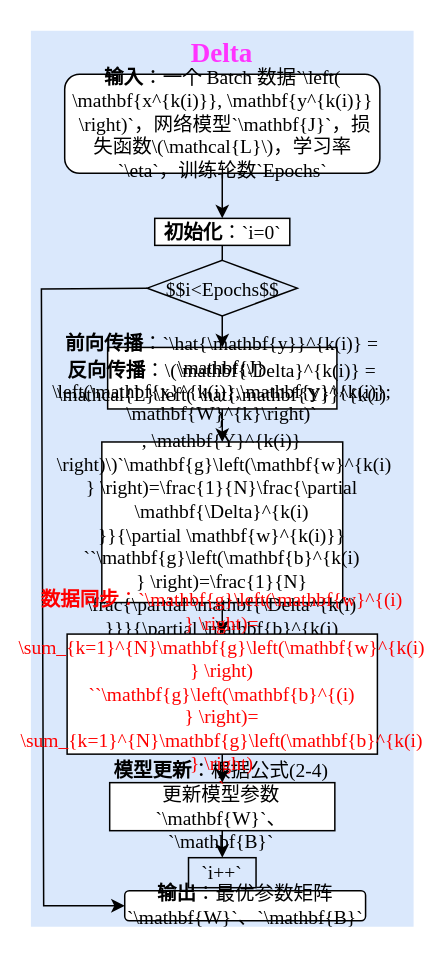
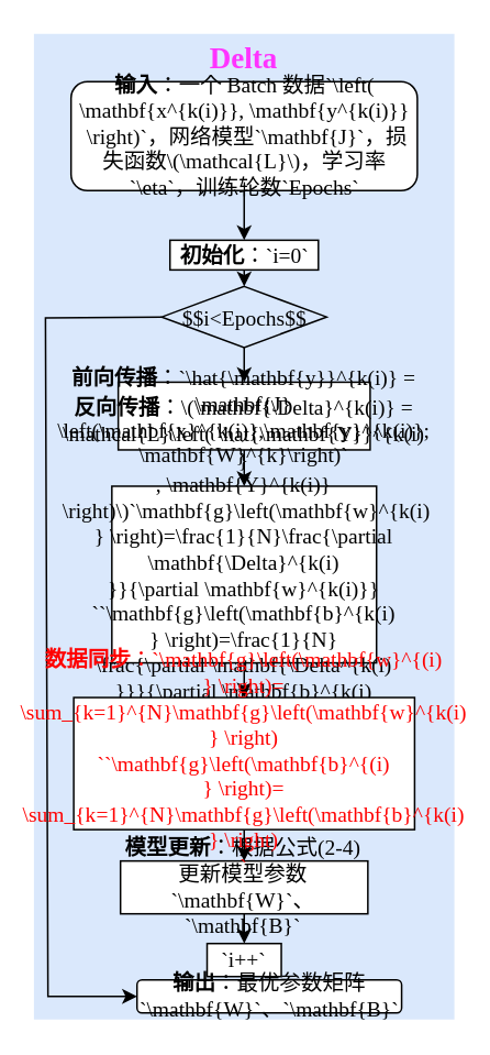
  <mxCell id="0" />
  <mxCell id="1" parent="0" />
  <mxCell id="2" value="" style="group" vertex="1" connectable="0" parent="1"><mxGeometry x="20" width="255" height="597" as="geometry" y="20" /></mxCell>
  <mxCell id="3" value="" style="rounded=0;whiteSpace=wrap;html=1;fillColor=#DAE8FC;dashed=1;strokeColor=none;fontFamily=宋体;fontSize=10.5;container=0;" vertex="1" parent="2"><mxGeometry width="255" height="597" as="geometry" /></mxCell>
  <mxCell id="4" value="" style="edgeStyle=orthogonalEdgeStyle;rounded=0;orthogonalLoop=1;jettySize=auto;html=1;entryX=0.5;entryY=0;entryDx=0;entryDy=0;fontFamily=宋体;fontSize=13;exitX=0.5;exitY=1;exitDx=0;exitDy=0;" edge="1" parent="2" source="5" target="8"><mxGeometry relative="1" as="geometry"><mxPoint x="187" y="77" as="sourcePoint" /></mxGeometry></mxCell>
  <mxCell id="5" value="&lt;font style=&quot;font-size: 13px;&quot;&gt;&lt;b&gt;输入&lt;/b&gt;：一个 &lt;font style=&quot;font-size: 13px;&quot; face=&quot;Times New Roman&quot;&gt;Batch&lt;/font&gt; 数据`\left( \mathbf{x^{k(i)}}, \mathbf{y^{k(i)}}&lt;br style=&quot;border-color: var(--border-color); font-size: 13px;&quot;&gt;&amp;nbsp;\right)`，网络模型`\mathbf{J}`，损失函数\(\mathcal{L}\)，学习率`\eta`，训练轮数`Epochs`&lt;/font&gt;" style="rounded=1;whiteSpace=wrap;html=1;fontSize=13;fontFamily=宋体;container=0;" vertex="1" parent="2"><mxGeometry x="22.52" y="29" width="210" height="66" as="geometry" /></mxCell>
  <mxCell id="6" value="$$i&amp;lt;Epochs$$" style="rhombus;whiteSpace=wrap;html=1;fontFamily=宋体;fontSize=13;container=0;fillColor=#dae8fc;" vertex="1" parent="2"><mxGeometry x="77.51" y="153" width="100" height="37" as="geometry" /></mxCell>
  <mxCell id="7" value="&lt;b&gt;前向传播&lt;/b&gt;：`\hat{\mathbf{y}}^{k(i)} = \mathbf{J} \left(\mathbf{x}^{k(i)},\mathbf{y}^{k(i)}; \mathbf{W}^{k}\right)`" style="rounded=0;whiteSpace=wrap;html=1;fontFamily=宋体;fontSize=13;container=0;" vertex="1" parent="2"><mxGeometry x="51.14" y="211" width="152.76" height="41" as="geometry" /></mxCell>
  <mxCell id="8" value="&lt;b&gt;初始化&lt;/b&gt;：`i=0`" style="rounded=0;whiteSpace=wrap;html=1;fontFamily=宋体;fontSize=13;container=0;" vertex="1" parent="2"><mxGeometry x="82.51" y="125" width="90" height="18" as="geometry" /></mxCell>
  <mxCell id="9" value="&lt;b&gt;反向传播&lt;/b&gt;：\(\mathbf{\Delta}^{k(i)} = \mathcal{L}\left( \hat{\mathbf{Y}}^{k(i)&lt;br style=&quot;border-color: var(--border-color); font-size: 13px;&quot;&gt;}&lt;br style=&quot;font-size: 13px;&quot;&gt;, \mathbf{Y}^{k(i)}&lt;br style=&quot;font-size: 13px;&quot;&gt;&amp;nbsp;\right)\)`\mathbf{g}\left(\mathbf{w}^{k(i)&lt;br style=&quot;font-size: 13px;&quot;&gt;} \right)=\frac{1}{N}\frac{\partial \mathbf{\Delta}^{k(i)&lt;br style=&quot;font-size: 13px;&quot;&gt;}}{\partial \mathbf{w}^{k(i)}}&lt;br style=&quot;font-size: 13px;&quot;&gt;``\mathbf{g}\left(\mathbf{b}^{k(i)&lt;br style=&quot;font-size: 13px;&quot;&gt;} \right)=\frac{1}{N}&lt;br style=&quot;font-size: 13px;&quot;&gt;\frac{\partial \mathbf{\Delta^{k(i)&lt;br style=&quot;font-size: 13px;&quot;&gt;}}}{\partial \mathbf{b}^{k(i)&lt;br style=&quot;font-size: 13px;&quot;&gt;}}&lt;br style=&quot;border-color: var(--border-color); font-size: 13px;&quot;&gt;`" style="rounded=0;whiteSpace=wrap;html=1;fontFamily=宋体;fontSize=13;container=0;" vertex="1" parent="2"><mxGeometry x="47.26" y="274" width="160.51" height="107" as="geometry" /></mxCell>
  <mxCell id="10" value="&lt;b&gt;模型更新&lt;/b&gt;：根据公式&lt;font face=&quot;Times New Roman&quot;&gt;(&lt;font style=&quot;font-size: 13px;&quot;&gt;2-4&lt;/font&gt;)&lt;/font&gt;更新模型参数`\mathbf{W}`、`\mathbf{B}`" style="rounded=0;whiteSpace=wrap;html=1;fontFamily=宋体;fontSize=13;container=0;" vertex="1" parent="2"><mxGeometry x="52.5" y="501" width="150.02" height="32" as="geometry" /></mxCell>
- <mxCell id="11" value="`i++`" style="rounded=0;whiteSpace=wrap;html=1;fontFamily=宋体;fontSize=13;container=0;fillColor=#dae8fc;" vertex="1" parent="2"><mxGeometry x="105.02" y="551" width="45" height="20" as="geometry" /></mxCell>
- <mxCell id="12" value="" style="edgeStyle=orthogonalEdgeStyle;rounded=0;orthogonalLoop=1;jettySize=auto;html=1;exitX=0.5;exitY=1;exitDx=0;exitDy=0;entryX=0.5;entryY=0;entryDx=0;entryDy=0;fontFamily=宋体;fontSize=13;endArrow=none;" edge="1" parent="2" source="8" target="6"><mxGeometry relative="1" as="geometry"><mxPoint x="137.51" y="73" as="sourcePoint" /><mxPoint x="137.51" y="103" as="targetPoint" /></mxGeometry></mxCell>
+ <mxCell id="11" value="`i++`" style="rounded=0;whiteSpace=wrap;html=1;fontFamily=宋体;fontSize=13;container=0;" vertex="1" parent="2"><mxGeometry x="105.02" y="551" width="45" height="20" as="geometry" /></mxCell>
+ <mxCell id="12" value="" style="edgeStyle=orthogonalEdgeStyle;rounded=0;orthogonalLoop=1;jettySize=auto;html=1;exitX=0.5;exitY=1;exitDx=0;exitDy=0;entryX=0.5;entryY=0;entryDx=0;entryDy=0;fontFamily=宋体;fontSize=13;" edge="1" parent="2" source="8" target="6"><mxGeometry relative="1" as="geometry"><mxPoint x="137.51" y="73" as="sourcePoint" /><mxPoint x="137.51" y="103" as="targetPoint" /></mxGeometry></mxCell>
  <mxCell id="13" value="" style="edgeStyle=orthogonalEdgeStyle;rounded=0;orthogonalLoop=1;jettySize=auto;html=1;exitX=0.5;exitY=1;exitDx=0;exitDy=0;entryX=0.5;entryY=0;entryDx=0;entryDy=0;fontFamily=宋体;fontSize=13;" edge="1" parent="2" source="6" target="7"><mxGeometry relative="1" as="geometry"><mxPoint x="147.51" y="213" as="sourcePoint" /><mxPoint x="127.51" y="233" as="targetPoint" /></mxGeometry></mxCell>
  <mxCell id="14" value="" style="edgeStyle=orthogonalEdgeStyle;rounded=0;orthogonalLoop=1;jettySize=auto;html=1;exitX=0.5;exitY=1;exitDx=0;exitDy=0;entryX=0.5;entryY=0;entryDx=0;entryDy=0;fontFamily=宋体;fontSize=13;" edge="1" parent="2" source="7" target="9"><mxGeometry relative="1" as="geometry"><mxPoint x="127.43" y="263" as="sourcePoint" /><mxPoint x="127.43" y="293" as="targetPoint" /></mxGeometry></mxCell>
  <mxCell id="15" value="" style="edgeStyle=orthogonalEdgeStyle;rounded=0;orthogonalLoop=1;jettySize=auto;html=1;exitX=0.5;exitY=1;exitDx=0;exitDy=0;entryX=0.5;entryY=0;entryDx=0;entryDy=0;fontFamily=宋体;fontSize=13;" edge="1" parent="2" source="9" target="19"><mxGeometry relative="1" as="geometry"><mxPoint x="127.43" y="353" as="sourcePoint" /><mxPoint x="128.51" y="373" as="targetPoint" /></mxGeometry></mxCell>
  <mxCell id="16" value="" style="edgeStyle=orthogonalEdgeStyle;rounded=0;orthogonalLoop=1;jettySize=auto;html=1;exitX=0.5;exitY=1;exitDx=0;exitDy=0;entryX=0.5;entryY=0;entryDx=0;entryDy=0;fontFamily=宋体;fontSize=13;" edge="1" parent="2" source="10" target="11"><mxGeometry relative="1" as="geometry"><mxPoint x="127.39" y="553" as="sourcePoint" /><mxPoint x="127.39" y="583" as="targetPoint" /></mxGeometry></mxCell>
  <mxCell id="17" value="" style="endArrow=classic;html=1;rounded=0;exitX=0;exitY=0.5;exitDx=0;exitDy=0;entryX=0;entryY=0.5;entryDx=0;entryDy=0;fontFamily=宋体;fontSize=13;" edge="1" parent="2" source="6" target="18"><mxGeometry width="50" height="50" relative="1" as="geometry"><mxPoint x="71.51" y="178" as="sourcePoint" /><mxPoint x="99.01" y="453" as="targetPoint" /><Array as="points"><mxPoint x="7" y="172" /><mxPoint x="8.51" y="583" /></Array></mxGeometry></mxCell>
  <mxCell id="18" value="&lt;font style=&quot;font-size: 13px;&quot;&gt;&lt;b&gt;输出&lt;/b&gt;：最优参数矩阵`\mathbf{W}`、`\mathbf{B}`&lt;/font&gt;" style="rounded=1;whiteSpace=wrap;html=1;fontSize=13;fontFamily=宋体;container=0;" vertex="1" parent="2"><mxGeometry x="62.52" y="573" width="160.48" height="20" as="geometry" /></mxCell>
  <mxCell id="19" value="&lt;b&gt;数据同步&lt;/b&gt;：`\mathbf{g}\left(\mathbf{w}^{(i)&lt;br style=&quot;border-color: var(--border-color); font-size: 13px;&quot;&gt;} \right)=&lt;br style=&quot;font-size: 13px;&quot;&gt;\sum_{k=1}^{N}\mathbf{g}\left(\mathbf{w}^{k(i)&lt;br style=&quot;border-color: var(--border-color); font-size: 13px;&quot;&gt;} \right)&lt;br style=&quot;font-size: 13px;&quot;&gt;``\mathbf{g}\left(\mathbf{b}^{(i)&lt;br style=&quot;border-color: var(--border-color); font-size: 13px;&quot;&gt;} \right)=&lt;br style=&quot;border-color: var(--border-color); font-size: 13px;&quot;&gt;\sum_{k=1}^{N}\mathbf{g}\left(\mathbf{b}^{k(i)&lt;br style=&quot;border-color: var(--border-color); font-size: 13px;&quot;&gt;} \right)&lt;br style=&quot;border-color: var(--border-color); font-size: 13px;&quot;&gt;`" style="rounded=0;whiteSpace=wrap;html=1;fontFamily=宋体;fontColor=#FF0000;fontSize=13;container=0;" vertex="1" parent="2"><mxGeometry x="24.13" y="402" width="206.75" height="80" as="geometry" /></mxCell>
  <mxCell id="20" value="" style="edgeStyle=orthogonalEdgeStyle;rounded=0;orthogonalLoop=1;jettySize=auto;html=1;exitX=0.5;exitY=1;exitDx=0;exitDy=0;entryX=0.5;entryY=0;entryDx=0;entryDy=0;fontFamily=宋体;fontSize=13;" edge="1" parent="2" source="19" target="10"><mxGeometry relative="1" as="geometry"><mxPoint x="127.515" y="473" as="sourcePoint" /><mxPoint x="137.51" y="453" as="targetPoint" /></mxGeometry></mxCell>
  <mxCell id="21" value="&lt;font face=&quot;Times New Roman&quot; style=&quot;font-size: 18px;&quot;&gt;Delta&lt;/font&gt;" style="text;html=1;strokeColor=none;fillColor=none;align=center;verticalAlign=middle;whiteSpace=wrap;rounded=0;fontColor=#FF33FF;fontFamily=宋体;fontSize=18;fontStyle=1;container=0;" vertex="1" parent="2"><mxGeometry x="95.25" y="5" width="64.5" height="19" as="geometry" /></mxCell>
